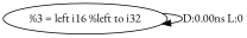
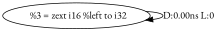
  digraph {
    fontname="EB Garamond"
-   n1 [label="%3 = left i16 %left to i32" color=black fontname="EB Garamond"]
+   n1 [label="  %3 = zext i16 %left to i32" color=black fontname="EB Garamond"]
    n1 -> n1 [color=black label="D:0.00ns L:0" fontname="EB Garamond"]
  }
